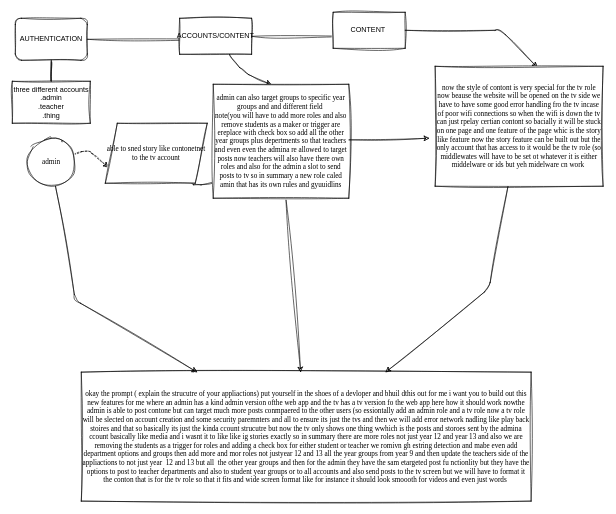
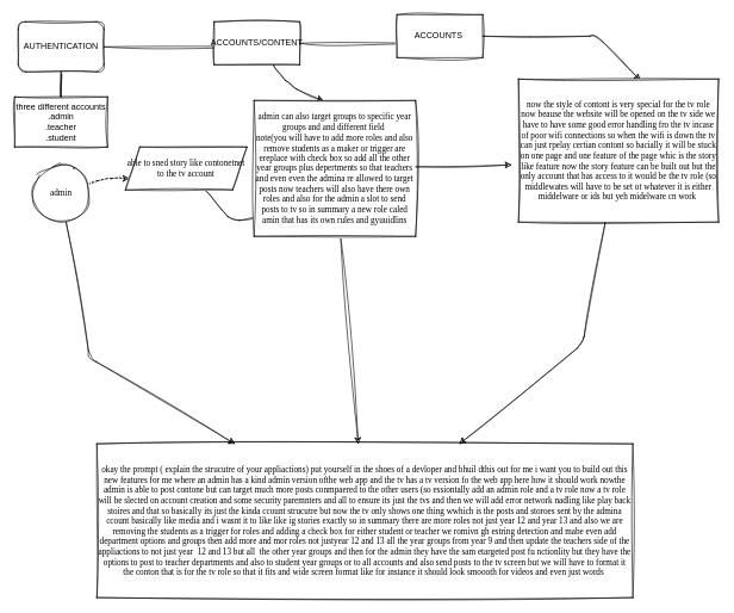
  <mxCell id="0" />
  <mxCell id="1" parent="0" />
  <mxCell id="2" style="edgeStyle=none;html=1;sketch=1;curveFitting=1;jiggle=2;" parent="1" source="4" edge="1"><mxGeometry relative="1" as="geometry"><mxPoint x="85" y="160" as="targetPoint" /></mxGeometry></mxCell>
  <mxCell id="3" style="edgeStyle=none;html=1;exitX=1;exitY=0.5;exitDx=0;exitDy=0;sketch=1;curveFitting=1;jiggle=2;" parent="1" source="4" edge="1"><mxGeometry relative="1" as="geometry"><mxPoint x="375" y="65" as="targetPoint" /></mxGeometry></mxCell>
  <mxCell id="4" value="AUTHENTICATION" style="whiteSpace=wrap;html=1;sketch=1;curveFitting=1;jiggle=2;rounded=1;" parent="1" vertex="1"><mxGeometry x="25" y="30" width="120" height="70" as="geometry" /></mxCell>
  <mxCell id="5" style="edgeStyle=none;html=1;entryX=0.429;entryY=0.003;entryDx=0;entryDy=0;entryPerimeter=0;fontFamily=Comic Sans MS;sketch=1;curveFitting=1;jiggle=2;" parent="1" source="7" target="17" edge="1"><mxGeometry relative="1" as="geometry"><Array as="points"><mxPoint x="405" y="120" /></Array></mxGeometry></mxCell>
  <mxCell id="6" style="edgeStyle=none;html=1;sketch=1;curveFitting=1;jiggle=2;" parent="1" source="7" edge="1"><mxGeometry relative="1" as="geometry"><mxPoint x="625" y="60" as="targetPoint" /></mxGeometry></mxCell>
  <mxCell id="7" value="ACCOUNTS/CONTENT" style="whiteSpace=wrap;html=1;sketch=1;curveFitting=1;jiggle=2;" parent="1" vertex="1"><mxGeometry x="299" y="30" width="120" height="60" as="geometry" /></mxCell>
  <mxCell id="8" style="edgeStyle=none;html=1;exitX=1;exitY=0.5;exitDx=0;exitDy=0;entryX=0.608;entryY=0.009;entryDx=0;entryDy=0;entryPerimeter=0;sketch=1;curveFitting=1;jiggle=2;" parent="1" source="9" target="19" edge="1"><mxGeometry relative="1" as="geometry"><Array as="points"><mxPoint x="835" y="50" /></Array></mxGeometry></mxCell>
- <mxCell id="9" value="CONTENT&amp;nbsp;" style="whiteSpace=wrap;html=1;sketch=1;curveFitting=1;jiggle=2;" parent="1" vertex="1"><mxGeometry x="555" y="20" width="120" height="60" as="geometry" /></mxCell>
+ <mxCell id="9" value="ACCOUNTS&amp;nbsp;" style="whiteSpace=wrap;html=1;sketch=1;curveFitting=1;jiggle=2;" parent="1" vertex="1"><mxGeometry x="555" y="20" width="120" height="60" as="geometry" /></mxCell>
  <mxCell id="10" style="edgeStyle=none;html=1;fontFamily=Comic Sans MS;startArrow=none;sketch=1;curveFitting=1;jiggle=2;" parent="1" source="23" edge="1"><mxGeometry relative="1" as="geometry"><mxPoint x="90" y="260" as="targetPoint" /></mxGeometry></mxCell>
- <mxCell id="11" value="three different accounts&lt;br&gt;.admin&lt;br&gt;.teacher&lt;br&gt;.thing&lt;br&gt;" style="whiteSpace=wrap;html=1;sketch=1;curveFitting=1;jiggle=2;" parent="1" vertex="1"><mxGeometry x="20" y="135" width="130" height="70" as="geometry" /></mxCell>
+ <mxCell id="11" value="three different accounts&lt;br&gt;.admin&lt;br&gt;.teacher&lt;br&gt;.student&lt;br&gt;" style="whiteSpace=wrap;html=1;sketch=1;curveFitting=1;jiggle=2;" parent="1" vertex="1"><mxGeometry x="20" y="135" width="130" height="70" as="geometry" /></mxCell>
  <mxCell id="12" style="edgeStyle=none;html=1;fontFamily=Comic Sans MS;entryX=0;entryY=0.75;entryDx=0;entryDy=0;sketch=1;curveFitting=1;jiggle=2;dashed=1;" parent="1" source="23" target="14" edge="1"><mxGeometry relative="1" as="geometry"><mxPoint x="175" y="300" as="targetPoint" /><Array as="points"><mxPoint x="145" y="249" /></Array></mxGeometry></mxCell>
  <mxCell id="13" style="edgeStyle=none;html=1;fontFamily=Comic Sans MS;sketch=1;curveFitting=1;jiggle=2;" parent="1" source="14" edge="1"><mxGeometry relative="1" as="geometry"><mxPoint x="365" y="300" as="targetPoint" /><Array as="points"><mxPoint x="325" y="310" /></Array></mxGeometry></mxCell>
- <mxCell id="14" value="able to sned story like contonetnet to the tv account" style="shape=parallelogram;perimeter=parallelogramPerimeter;whiteSpace=wrap;html=1;fixedSize=1;fontFamily=Comic Sans MS;sketch=1;curveFitting=1;jiggle=2;" parent="1" vertex="1"><mxGeometry x="175" y="205" width="170" height="100" as="geometry" /></mxCell>
+ <mxCell id="14" value="able to sned story like contonetnet to the tv account" style="shape=parallelogram;perimeter=parallelogramPerimeter;whiteSpace=wrap;html=1;fixedSize=1;fontFamily=Comic Sans MS;sketch=1;curveFitting=1;jiggle=2;" parent="1" vertex="1"><mxGeometry x="175" y="205" width="170" height="60" as="geometry" /></mxCell>
  <mxCell id="15" style="edgeStyle=none;html=1;sketch=1;curveFitting=1;jiggle=2;" parent="1" source="17" target="20" edge="1"><mxGeometry relative="1" as="geometry" /></mxCell>
  <mxCell id="16" style="edgeStyle=none;html=1;sketch=1;curveFitting=1;jiggle=2;" parent="1" source="17" edge="1"><mxGeometry relative="1" as="geometry"><mxPoint x="715" y="230" as="targetPoint" /></mxGeometry></mxCell>
  <mxCell id="17" value="admin can also target groups to specific year groups and and different field&amp;nbsp;&lt;br&gt;note(you will have to add more roles and also remove students as a maker or trigger are ereplace with check box so add all the other year groups plus depertments so that teachers and even even the admina re allowed to target posts now teachers will also have there own roles and also for the admin a slot to send posts to tv so in summary a new role caled amin that has its own rules and gyuuidlins" style="whiteSpace=wrap;html=1;fontFamily=Comic Sans MS;sketch=1;curveFitting=1;jiggle=2;" parent="1" vertex="1"><mxGeometry x="355" y="140" width="226" height="190" as="geometry" /></mxCell>
  <mxCell id="18" style="edgeStyle=none;html=1;sketch=1;curveFitting=1;jiggle=2;" parent="1" source="19" target="20" edge="1"><mxGeometry relative="1" as="geometry"><Array as="points"><mxPoint x="815" y="480" /></Array></mxGeometry></mxCell>
  <mxCell id="19" value="now the style of contont is very special for the tv role now beause the website will be opened on the tv side we have to have some good error handling fro the tv incase of poor wifi connections so when the wifi is down the tv can just rpelay certian contont so bacially it will be stuck on one page and one feature of the page whic is the story like feature now the story feature can be built out but the only account that has access to it would be the tv role (so middlewates will have to be set ot whatever it is either middelware or ids but yeh midelware cn work&amp;nbsp;" style="whiteSpace=wrap;html=1;fontFamily=Comic Sans MS;sketch=1;curveFitting=1;jiggle=2;" parent="1" vertex="1"><mxGeometry x="725" y="110" width="280" height="200" as="geometry" /></mxCell>
  <mxCell id="20" value="okay the prompt ( explain the strucutre of your appliactions) put yourself in the shoes of a devloper and bhuil dthis out for me i want you to build out this new features for me where an admin has a kind admin version ofthe web app and the tv has a tv version fo the web app here how it should work nowthe admin is able to post contone but can target much more posts conmpaered to the other users (so essiontally add an admin role and a tv role now a tv role will be slected on account creation and some security paremnters and all to ensure its just the tvs and then we will add error network nadling like play back stoires and that so basically its just the kinda ccount strucutre but now the tv only shows one thing wwhich is the posts and storoes sent by the admina ccount basically like media and i wasnt it to like like ig stories exactly so in summary there are more roles not just year 12 and year 13 and also we are removing the students as a trigger for roles and adding a check box for either student or teacher we romivn gh estring detection and mabe even add department options and groups then add more and mor roles not justyear 12 and 13 all the year groups from year 9 and then update the teachers side of the appliactions to not just year&amp;nbsp; 12 and 13 but all&amp;nbsp; the other year groups and then for the admin they have the sam etargeted post fu nctionlity but they have the options to post to teacher departments and also to student year groups or to all accounts and also send posts to the tv screen but we will have to format it the conton that is for the tv role so that it fits and wide screen format like for instance it should look smoooth for videos and even just words&amp;nbsp;" style="whiteSpace=wrap;html=1;fontFamily=Comic Sans MS;sketch=1;curveFitting=1;jiggle=2;" parent="1" vertex="1"><mxGeometry x="135" y="620" width="750" height="215" as="geometry" /></mxCell>
  <mxCell id="21" value="" style="edgeStyle=none;html=1;fontFamily=Comic Sans MS;endArrow=none;sketch=1;curveFitting=1;jiggle=2;" parent="1" source="11" target="4" edge="1"><mxGeometry relative="1" as="geometry"><mxPoint x="90" y="260" as="targetPoint" /><mxPoint x="86.944" y="205" as="sourcePoint" /></mxGeometry></mxCell>
  <mxCell id="22" style="edgeStyle=none;html=1;sketch=1;curveFitting=1;jiggle=2;" parent="1" source="23" target="20" edge="1"><mxGeometry relative="1" as="geometry"><Array as="points"><mxPoint x="125" y="500" /></Array></mxGeometry></mxCell>
  <mxCell id="23" value="admin" style="ellipse;whiteSpace=wrap;html=1;fontFamily=Comic Sans MS;sketch=1;curveFitting=1;jiggle=2;" parent="1" vertex="1"><mxGeometry x="45" y="230" width="80" height="80" as="geometry" /></mxCell>
